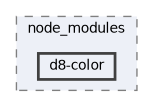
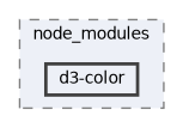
  digraph {
    compound=true
-   n1 [color=grey25 fillcolor="#edf0f7" fontname=Helvetica fontsize=10 height=0.2 label="d8-color" shape=box style="filled,bold" width=0.4]
+   n1 [color=grey25 fillcolor="#edf0f7" fontname=Helvetica fontsize=10 height=0.2 label="d3-color" shape=box style="filled,bold" width=0.4]
    subgraph cluster_1 {
      bgcolor="#edf0f7"
      fontname=Helvetica
      fontsize=10
      label=node_modules
      pencolor=grey50
      style="filled,dashed"
      n1
    }
  }
